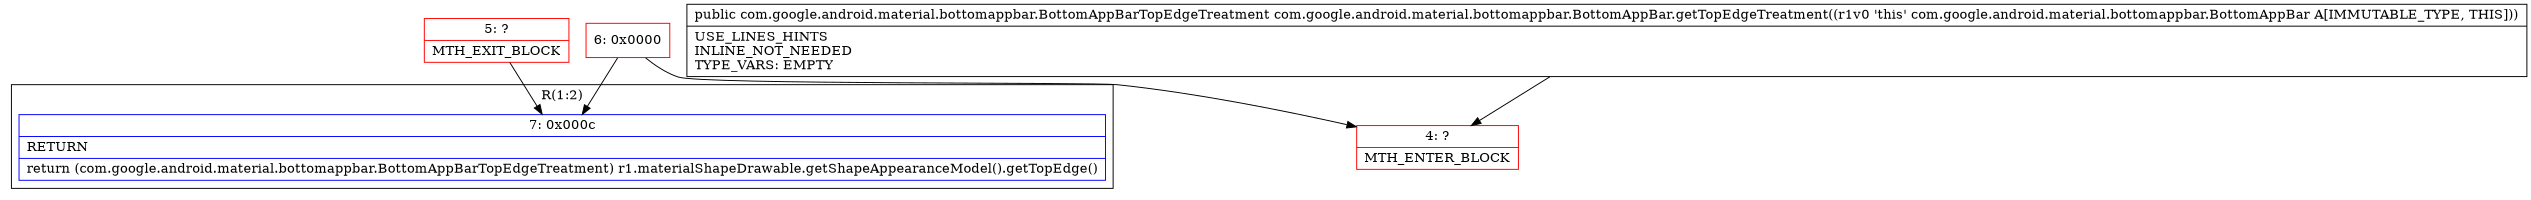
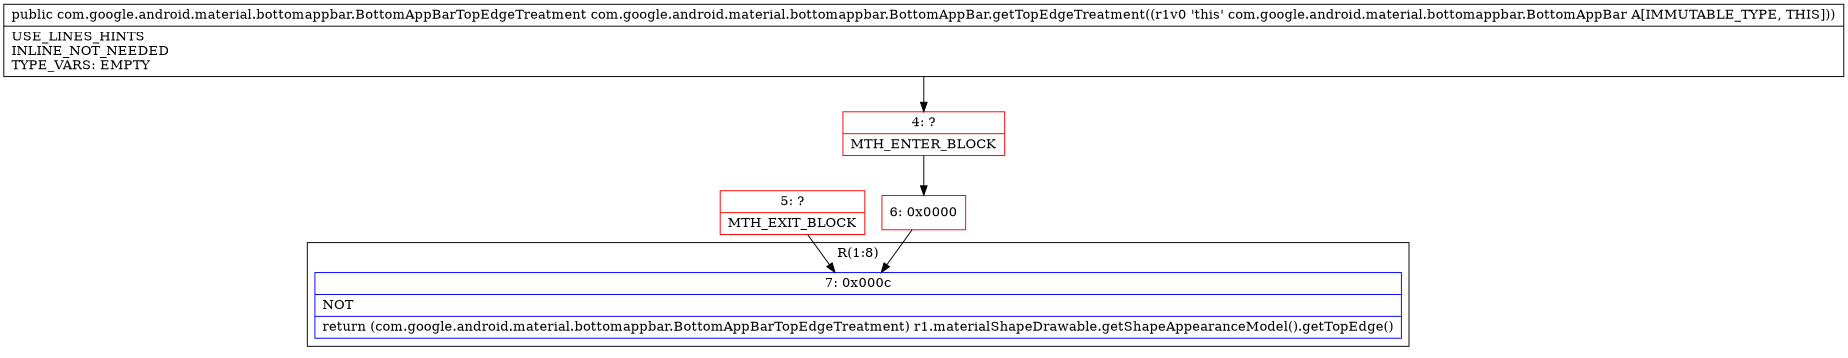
  digraph {
    node [color=red shape=record]
-   n1 [color=blue label="{7\:\ 0x000c|RETURN\l|return (com.google.android.material.bottomappbar.BottomAppBarTopEdgeTreatment) r1.materialShapeDrawable.getShapeAppearanceModel().getTopEdge()\l}"]
+   n1 [color=blue label="{7\:\ 0x000c|NOT\l|return (com.google.android.material.bottomappbar.BottomAppBarTopEdgeTreatment) r1.materialShapeDrawable.getShapeAppearanceModel().getTopEdge()\l}"]
    n2 [label="{5\:\ ?|MTH_EXIT_BLOCK\l}"]
    n3 [label="{4\:\ ?|MTH_ENTER_BLOCK\l}"]
    n4 [label="{6\:\ 0x0000}"]
    n5 [label="{public com.google.android.material.bottomappbar.BottomAppBarTopEdgeTreatment com.google.android.material.bottomappbar.BottomAppBar.getTopEdgeTreatment((r1v0 'this' com.google.android.material.bottomappbar.BottomAppBar A[IMMUTABLE_TYPE, THIS]))  | USE_LINES_HINTS\lINLINE_NOT_NEEDED\lTYPE_VARS: EMPTY\l}" color=""]
    subgraph cluster_1 {
-     label="R(1:2)"
+     label="R(1:8)"
      n1
    }
    n2 -> n1
-   n4 -> n3
+   n3 -> n4
    n4 -> n1
    n5 -> n3
  }
